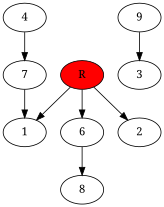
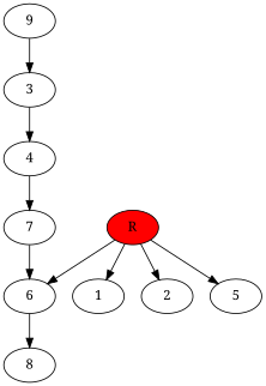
  digraph {
    fontname="Noto Serif"
    node [fontname="Noto Serif"]
    edge [fontname="Noto Serif"]
    7
    1
    3
    4
    9
    6
    8
    R [fillcolor="#ff0000" style=filled]
    2
-   7 -> 1
+   5
+   7 -> 6
+   3 -> 4
    4 -> 7
    9 -> 3
    6 -> 8
    R -> 1
    R -> 6
    R -> 2
+   R -> 5
  }
